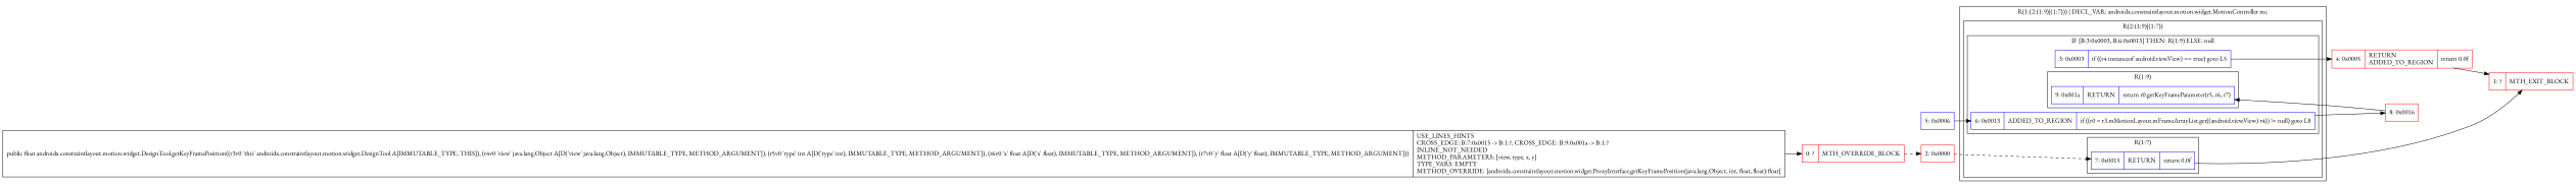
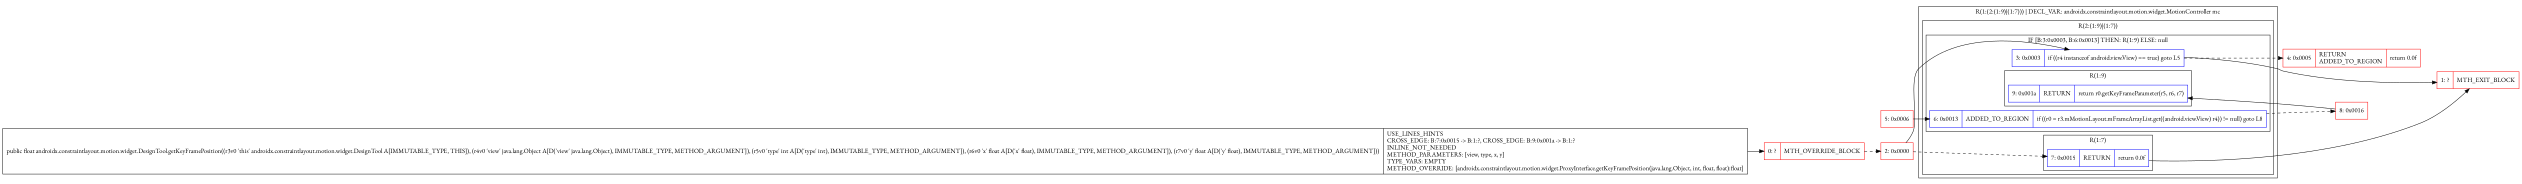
  digraph {
    fontname="EB Garamond"
    rankdir=LR
    node [color=red fontname="EB Garamond" shape=record]
    edge [fontname="EB Garamond"]
    n1 [color=blue label="{9\:\ 0x001a|RETURN\l|return r0.getKeyFrameParameter(r5, r6, r7)\l}"]
    n2 [color=blue label="{3\:\ 0x0003|if ((r4 instanceof android.view.View) == true) goto L5\l}"]
    n3 [color=blue label="{6\:\ 0x0013|ADDED_TO_REGION\l|if ((r0 = r3.mMotionLayout.mFrameArrayList.get((android.view.View) r4)) != null) goto L8\l}"]
    n4 [color=blue label="{7\:\ 0x0015|RETURN\l|return 0.0f\l}"]
    n5 [label="{4\:\ 0x0005|RETURN\lADDED_TO_REGION\l|return 0.0f\l}"]
    n6 [label="{8\:\ 0x0016}"]
    n7 [label="{1\:\ ?|MTH_EXIT_BLOCK\l}"]
-   n8 [color=blue label="{5\:\ 0x0006}"]
+   n8 [label="{5\:\ 0x0006}"]
    n9 [label="{0\:\ ?|MTH_OVERRIDE_BLOCK\l}"]
    n10 [label="{2\:\ 0x0000}"]
    n11 [label="{public float androidx.constraintlayout.motion.widget.DesignTool.getKeyFramePosition((r3v0 'this' androidx.constraintlayout.motion.widget.DesignTool A[IMMUTABLE_TYPE, THIS]), (r4v0 'view' java.lang.Object A[D('view' java.lang.Object), IMMUTABLE_TYPE, METHOD_ARGUMENT]), (r5v0 'type' int A[D('type' int), IMMUTABLE_TYPE, METHOD_ARGUMENT]), (r6v0 'x' float A[D('x' float), IMMUTABLE_TYPE, METHOD_ARGUMENT]), (r7v0 'y' float A[D('y' float), IMMUTABLE_TYPE, METHOD_ARGUMENT]))  | USE_LINES_HINTS\lCROSS_EDGE: B:7:0x0015 \-\> B:1:?, CROSS_EDGE: B:9:0x001a \-\> B:1:?\lINLINE_NOT_NEEDED\lMETHOD_PARAMETERS: [view, type, x, y]\lTYPE_VARS: EMPTY\lMETHOD_OVERRIDE: [androidx.constraintlayout.motion.widget.ProxyInterface.getKeyFramePosition(java.lang.Object, int, float, float):float]\l}" color=""]
    subgraph cluster_1 {
      label="R(1:(2:(1:9)|(1:7))) | DECL_VAR: androidx.constraintlayout.motion.widget.MotionController mc\l"
      subgraph cluster_2 {
        label="R(2:(1:9)|(1:7))"
        subgraph cluster_3 {
          label="IF [B:3:0x0003, B:6:0x0013] THEN: R(1:9) ELSE: null"
          n2
          n3
          subgraph cluster_4 {
            label="R(1:9)"
            n1
          }
        }
        subgraph cluster_5 {
          label="R(1:7)"
          n4
        }
      }
    }
-   n2 -> n5 [style=solid]
-   n3 -> n6
+   n2 -> n5 [style=dashed]
+   n3 -> n6 [style=dashed]
    n4 -> n7
-   n5 -> n7
+   n2 -> n7
    n6 -> n1
    n8 -> n3
    n9 -> n10 [style=dashed]
+   n10 -> n2
    n10 -> n4 [style=dashed]
    n11 -> n9
  }
